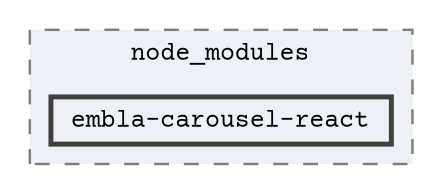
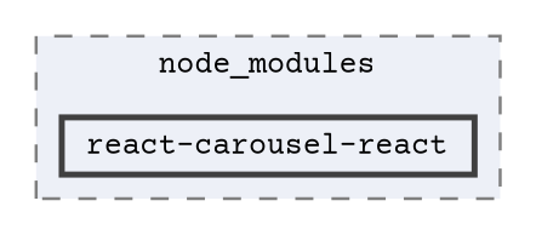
  digraph {
    compound=true
    fontname="Courier Prime"
-   n1 [color=grey25 fillcolor="#edf0f7" fontname="Courier Prime" fontsize=10 height=0.2 label="embla-carousel-react" shape=box style="filled,bold" width=0.4]
+   n1 [color=grey25 fillcolor="#edf0f7" fontname="Courier Prime" fontsize=10 height=0.2 label="react-carousel-react" shape=box style="filled,bold" width=0.4]
    subgraph cluster_1 {
      bgcolor="#edf0f7"
      fontsize=10
      label=node_modules
      pencolor=grey50
      style="filled,dashed"
      n1
    }
  }
